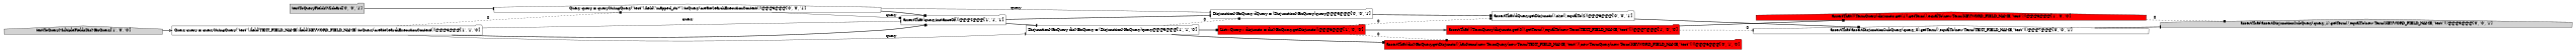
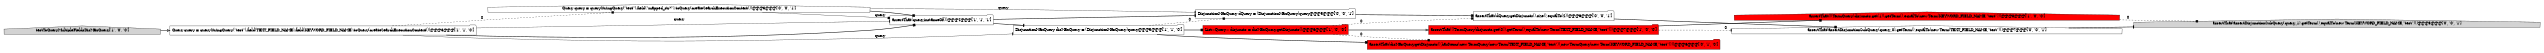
  digraph {
    rankdir=LR
    node [fillcolor=white shape=folder style=filled]
    edge [arrowhead=box style=bold]
    n1 [label="assertThat(query,instanceOf())@@@4@@@['1', '1', '1']"]
    n2 [label="DisjunctionMaxQuery disMaxQuery = (DisjunctionMaxQuery)query@@@5@@@['1', '1', '0']"]
    n3 [label="DisjunctionMaxQuery dQuery = (DisjunctionMaxQuery)query@@@5@@@['0', '0', '1']"]
    n4 [fillcolor=red label="assertThat(disMaxQuery.getDisjuncts(),hasItems(new TermQuery(new Term(TEXT_FIELD_NAME,\"test\")),new TermQuery(new Term(KEYWORD_FIELD_NAME,\"test\"))))@@@6@@@['0', '1', '0']"]
    n5 [fillcolor=red label="List<Query> disjuncts = disMaxQuery.getDisjuncts()@@@6@@@['1', '0', '0']"]
    n6 [label="assertThat(dQuery.getDisjuncts().size(),equalTo(2))@@@6@@@['0', '0', '1']"]
    n7 [label="Query query = queryStringQuery(\"test\").field(TEXT_FIELD_NAME).field(KEYWORD_FIELD_NAME).toQuery(createSearchExecutionContext())@@@3@@@['1', '1', '0']"]
    n8 [label="Query query = queryStringQuery(\"test\").field(\"mapped_str*\").toQuery(createSearchExecutionContext())@@@3@@@['0', '0', '1']" shape=house]
    n9 [fillcolor=lightgray label="testToQueryMultipleFieldsDisMaxQuery['1', '0', '0']" shape=house]
    n10 [label="assertThat(assertDisjunctionSubQuery(query,,0).getTerm(),equalTo(new Term(TEXT_FIELD_NAME,\"test\")))@@@7@@@['0', '0', '1']" shape=house]
    n11 [fillcolor=lightgray label="assertThat(assertDisjunctionSubQuery(query,,1).getTerm(),equalTo(new Term(KEYWORD_FIELD_NAME,\"test\")))@@@8@@@['0', '0', '1']" shape=house]
    n12 [fillcolor=red label="assertThat(((TermQuery)disjuncts.get(0)).getTerm(),equalTo(new Term(TEXT_FIELD_NAME,\"test\")))@@@7@@@['1', '0', '0']"]
    n13 [fillcolor=red label="assertThat(((TermQuery)disjuncts.get(1)).getTerm(),equalTo(new Term(KEYWORD_FIELD_NAME,\"test\")))@@@8@@@['1', '0', '0']" shape=house]
-   n14 [fillcolor=lightgray label="testToQueryFieldsWildcard['0', '0', '1']"]
    n1 -> n2 [arrowhead=tee]
    n1 -> n3 [arrowhead=tee]
    n2 -> n3 [label=0 style=dashed]
    n2 -> n4
    n2 -> n5
    n3 -> n6
    n5 -> n4 [label=0 style=dashed]
    n5 -> n6 [label=0 style=dashed]
    n5 -> n12 [arrowhead=onormal]
    n6 -> n10
    n7 -> n1
    n7 -> n1 [arrowhead=tee label=query style=solid]
    n7 -> n2 [arrowhead=tee label=query style=solid]
    n7 -> n8 [label=0 style=dashed]
    n8 -> n1
    n8 -> n1 [label=query style=solid]
    n8 -> n3 [arrowhead=tee label=query style=solid]
    n9 -> n7 [arrowhead=onormal]
    n10 -> n11 [arrowhead=tee]
    n12 -> n10 [arrowhead=tee label=0 style=dashed]
    n12 -> n13
    n13 -> n11 [label=0 style=dashed]
-   n14 -> n8 [arrowhead=tee]
  }
